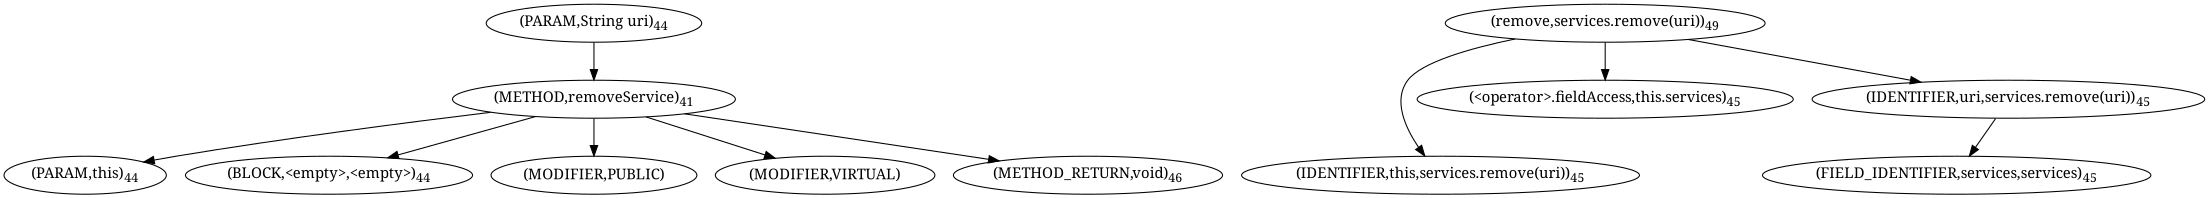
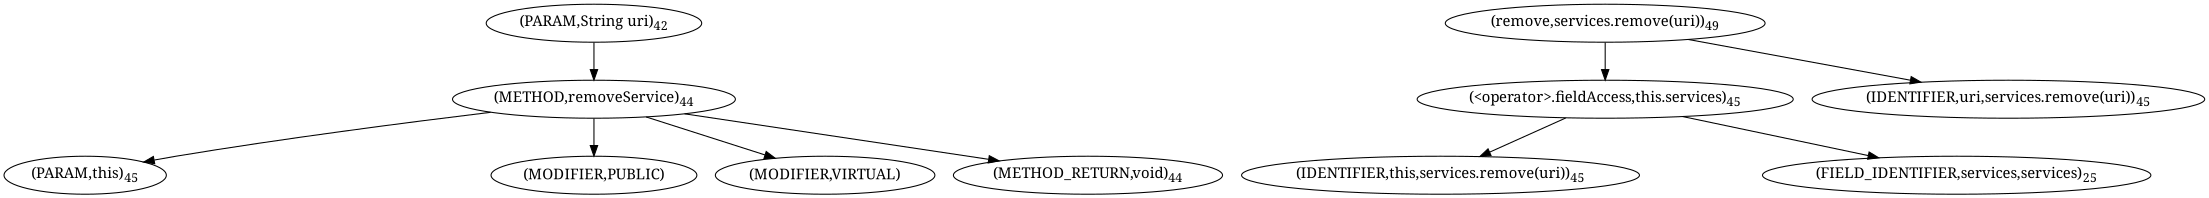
  digraph {
    fontname="Noto Serif"
    node [fontname="Noto Serif"]
    edge [fontname="Noto Serif"]
-   n1 [label=<(METHOD,removeService)<SUB>41</SUB>>]
-   n2 [label=<(PARAM,this)<SUB>44</SUB>>]
-   n3 [label=<(BLOCK,&lt;empty&gt;,&lt;empty&gt;)<SUB>44</SUB>>]
+   n1 [label=<(METHOD,removeService)<SUB>44</SUB>>]
+   n2 [label=<(PARAM,this)<SUB>45</SUB>>]
    n4 [label=<(MODIFIER,PUBLIC)>]
    n5 [label=<(MODIFIER,VIRTUAL)>]
-   n6 [label=<(METHOD_RETURN,void)<SUB>46</SUB>>]
-   n7 [label=<(PARAM,String uri)<SUB>44</SUB>>]
+   n6 [label=<(METHOD_RETURN,void)<SUB>44</SUB>>]
+   n7 [label=<(PARAM,String uri)<SUB>42</SUB>>]
    n8 [label=<(remove,services.remove(uri))<SUB>49</SUB>>]
    n9 [label=<(&lt;operator&gt;.fieldAccess,this.services)<SUB>45</SUB>>]
    n10 [label=<(IDENTIFIER,uri,services.remove(uri))<SUB>45</SUB>>]
    n11 [label=<(IDENTIFIER,this,services.remove(uri))<SUB>45</SUB>>]
-   n12 [label=<(FIELD_IDENTIFIER,services,services)<SUB>45</SUB>>]
+   n12 [label=<(FIELD_IDENTIFIER,services,services)<SUB>25</SUB>>]
    n1 -> n2
-   n1 -> n3
    n1 -> n4
    n1 -> n5
    n1 -> n6
    n7 -> n1
    n8 -> n9
    n8 -> n10
-   n8 -> n11
-   n10 -> n12
+   n9 -> n11
+   n9 -> n12
  }
